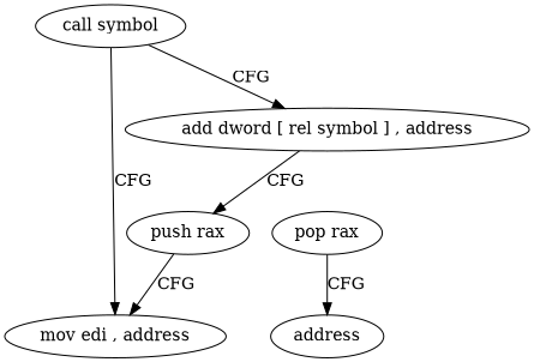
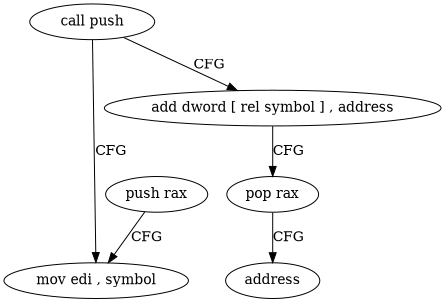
  digraph {
    n1 [label="push rax"]
-   n2 [label="mov edi , address"]
-   n3 [label="call symbol"]
+   n2 [label="mov edi , symbol"]
+   n3 [label="call push"]
    n4 [label="add dword [ rel symbol ] , address"]
    n5 [label="pop rax"]
    n6 [label=address]
    n1 -> n2 [label=CFG]
    n3 -> n2 [label=CFG]
    n3 -> n4 [label=CFG]
-   n4 -> n1 [label=CFG]
+   n4 -> n5 [label=CFG]
    n5 -> n6 [label=CFG]
  }
